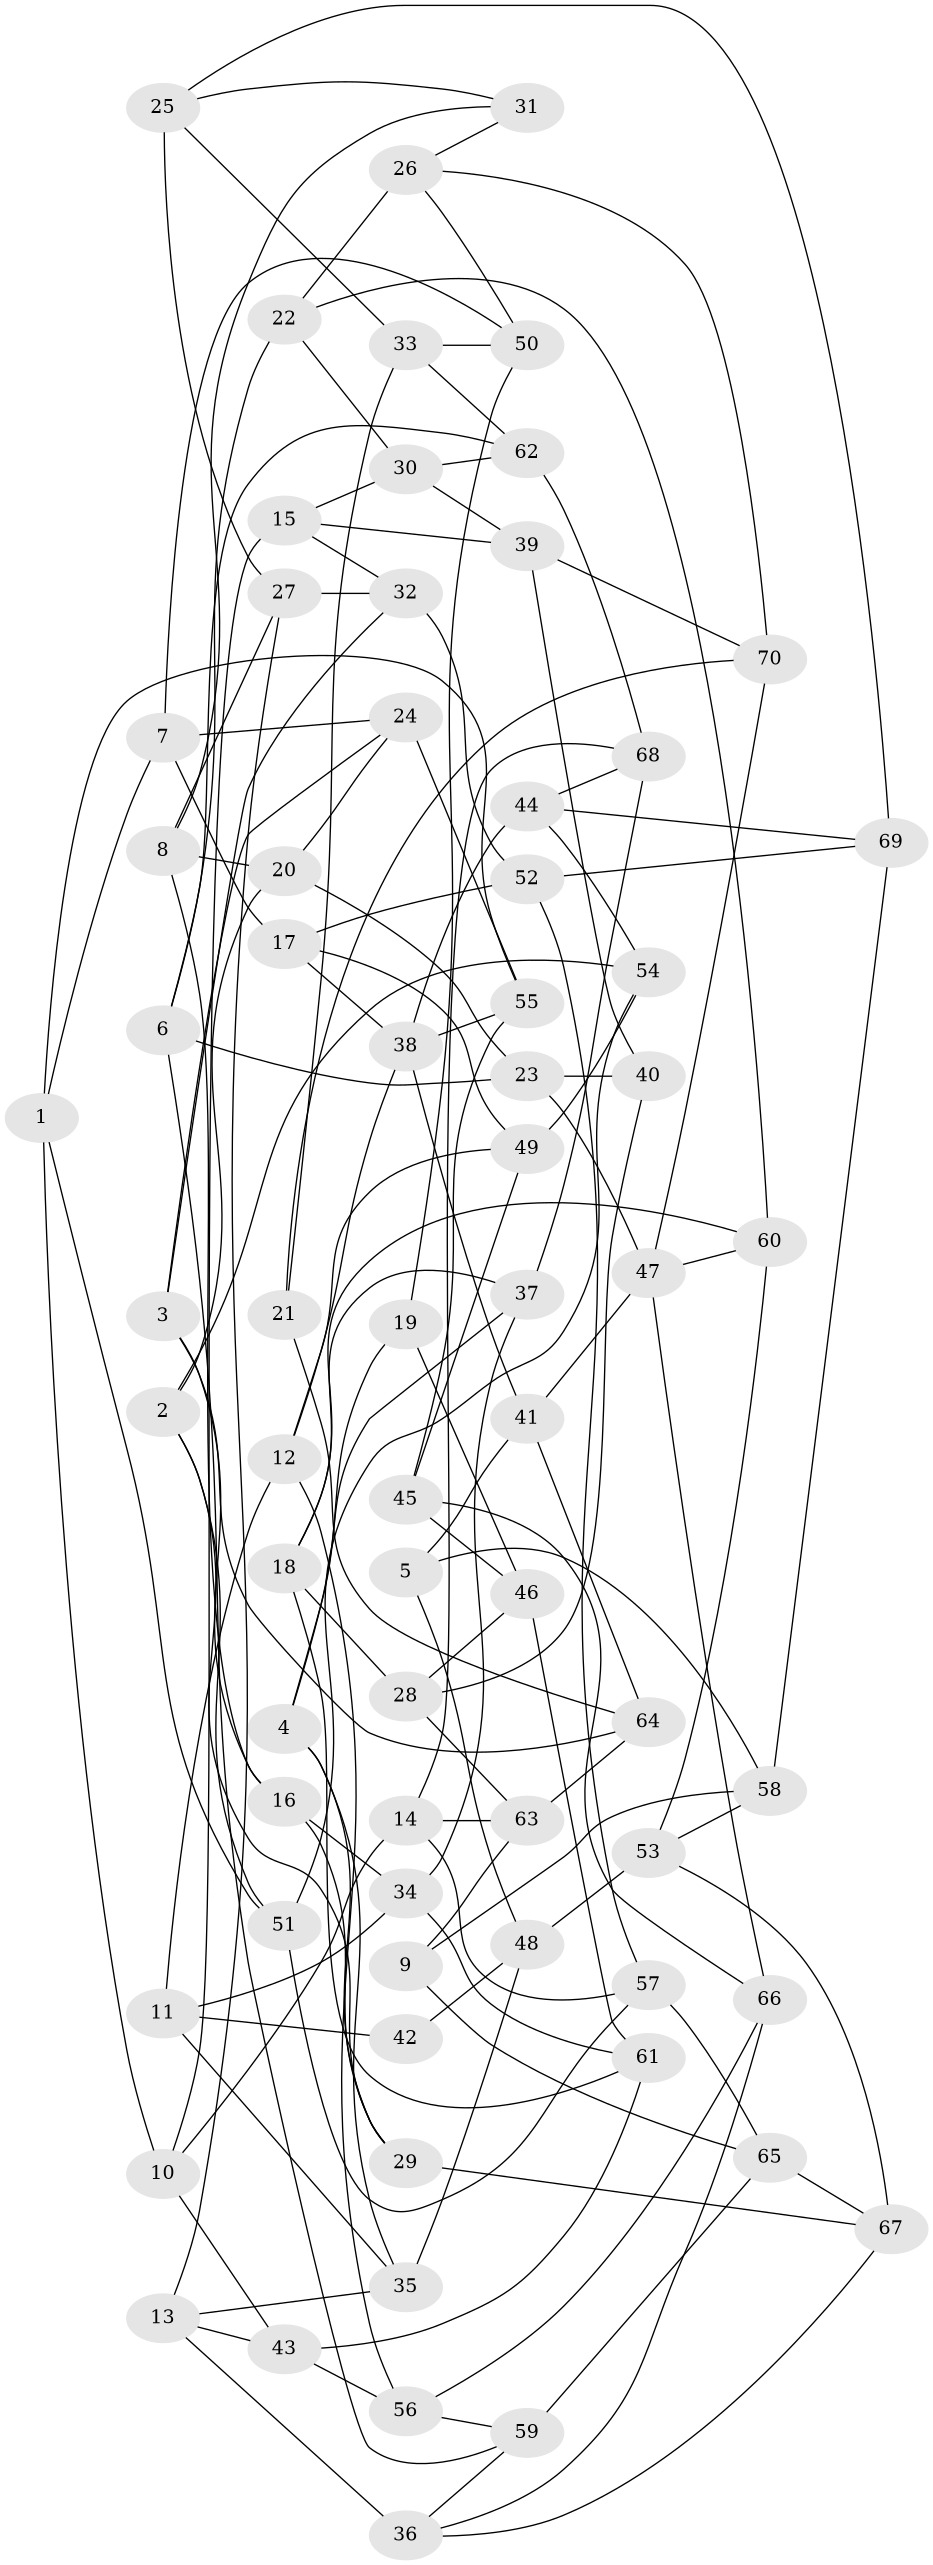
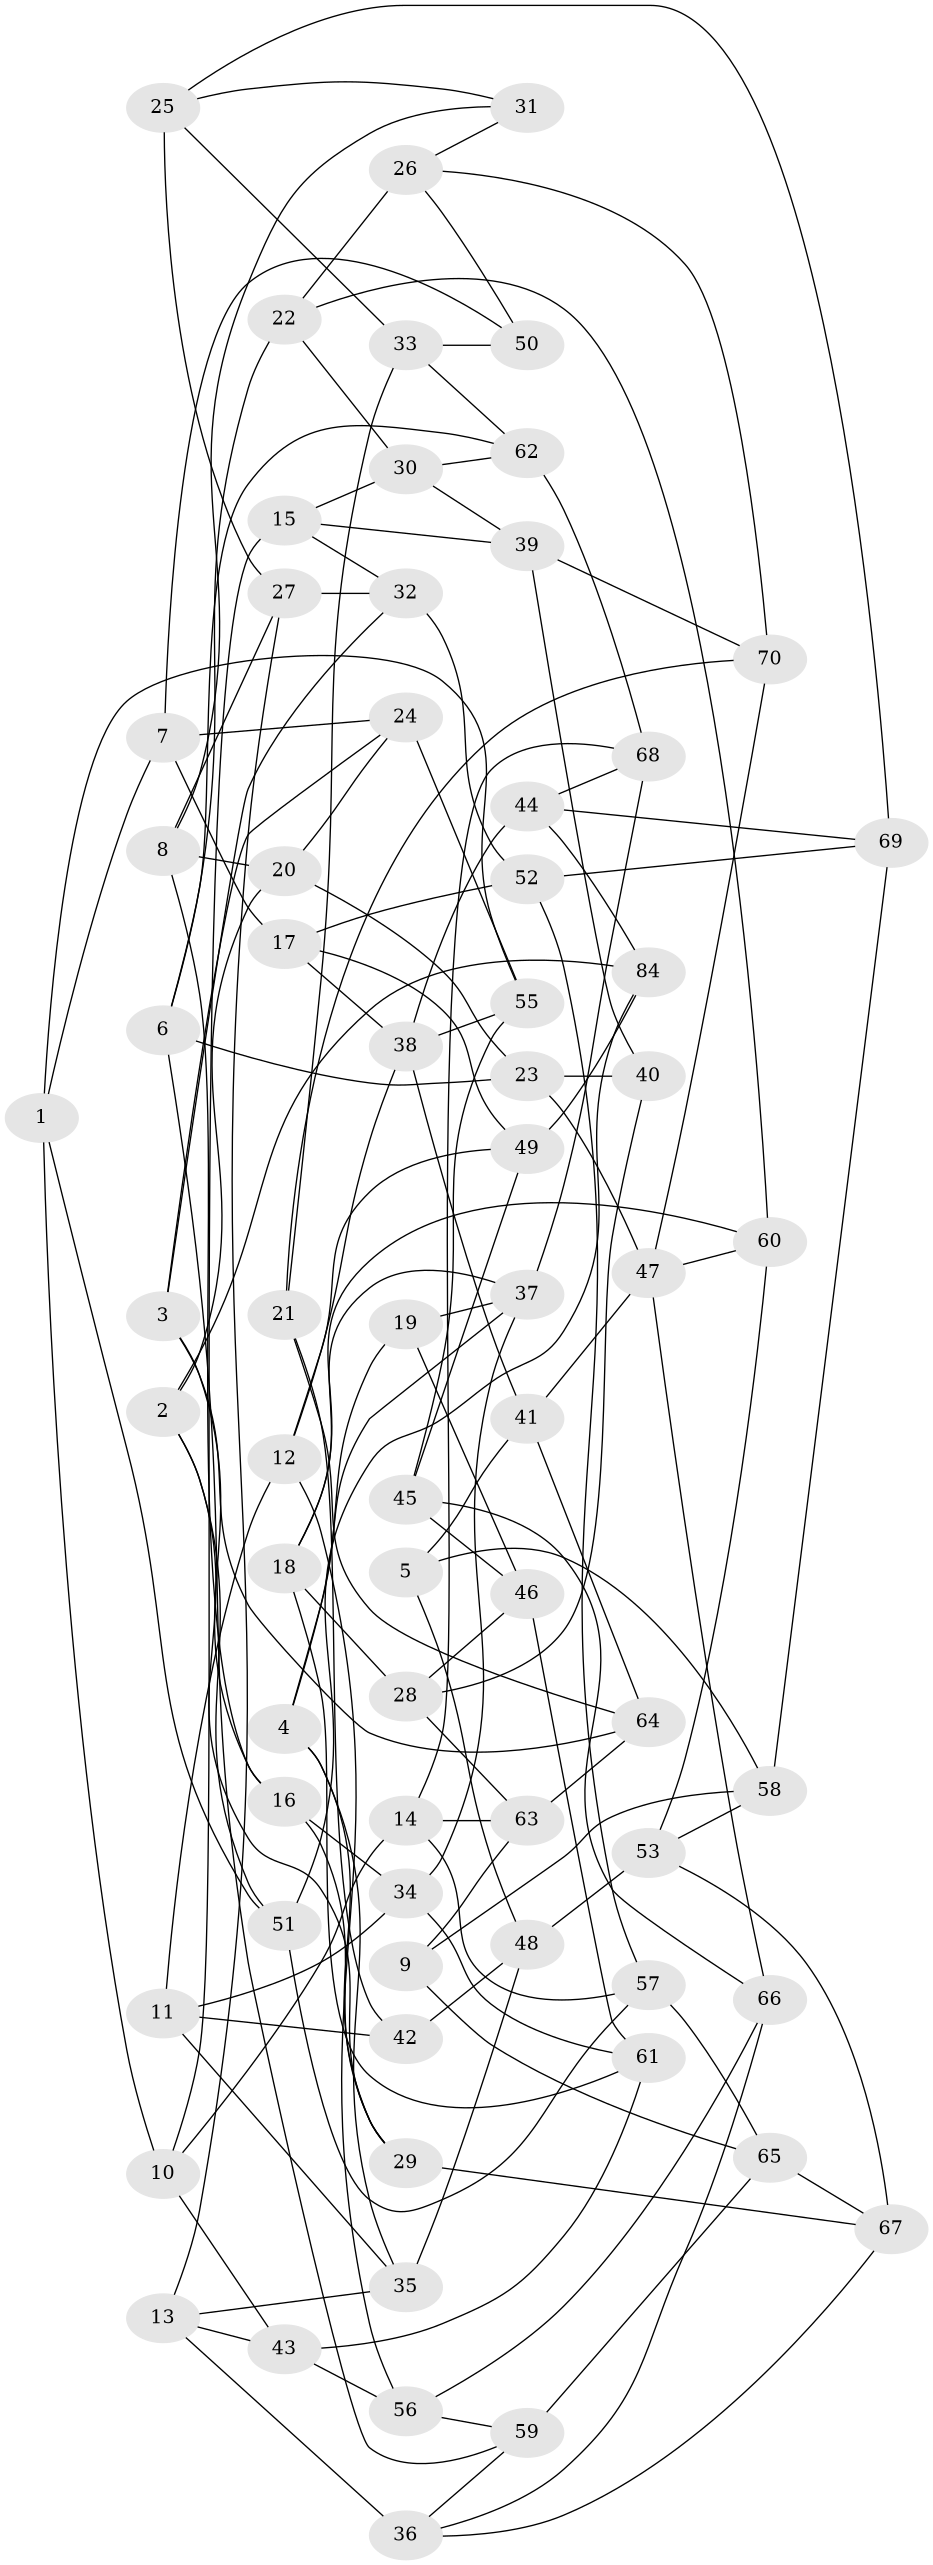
  graph {
    rankdir=LR
    node [color=gray90 style=filled]
    1
    7
    10
    51
    55
    24
    17
    50
    14
    15
    43
-   54
+   54 [label=84]
    57
    2
    20
    29
    23
    67
    3
    16
    32
    64
    34
    52
    4
    19
    35
    37
    46
    48
    68
    5
    41
    58
    47
    53
    69
    6
    22
    59
    62
    30
    60
    26
    40
    65
    38
    49
    8
    27
    31
    9
    63
    39
    56
    61
    11
    12
    42
    44
    66
    13
    36
    70
    18
    28
    21
    33
    25
    45
    1 -- 7
    1 -- 10
    1 -- 51
    1 -- 55
    7 -- 24
    7 -- 17
    7 -- 50
    10 -- 14
    10 -- 15
    10 -- 43
    51 -- 54
    51 -- 57
    24 -- 55
    17 -- 52
    17 -- 38
    17 -- 49
    14 -- 57
    14 -- 68
    14 -- 63
    15 -- 32
    15 -- 30
    15 -- 39
    43 -- 56
    43 -- 61
    57 -- 65
    2 -- 51
    2 -- 54
    2 -- 20
    2 -- 29
    20 -- 24
    20 -- 23
    29 -- 67
    23 -- 47
    23 -- 40
    3 -- 24
    3 -- 16
    3 -- 32
    3 -- 64
    16 -- 29
    16 -- 34
    32 -- 52
    34 -- 37
    34 -- 61
    52 -- 57
    52 -- 69
    4 -- 29
    4 -- 19
    4 -- 35
    4 -- 37
-   19 -- 50
+   19 -- 37
    19 -- 46
    35 -- 48
    37 -- 68
    46 -- 61
    48 -- 53
    5 -- 48
    5 -- 41
    5 -- 58
    41 -- 64
    41 -- 47
    58 -- 69
    47 -- 60
    47 -- 66
    47 -- 70
    53 -- 67
    53 -- 58
    53 -- 60
    6 -- 23
    6 -- 22
    6 -- 59
    6 -- 62
    22 -- 30
    22 -- 60
    22 -- 26
    59 -- 65
    62 -- 68
    30 -- 62
    30 -- 39
    26 -- 50
    26 -- 31
    26 -- 70
    65 -- 67
    38 -- 55
    38 -- 41
    38 -- 44
    49 -- 54
    8 -- 20
    8 -- 16
    8 -- 27
    8 -- 31
    27 -- 32
    9 -- 58
    9 -- 65
    9 -- 63
    63 -- 64
    39 -- 40
    39 -- 70
    56 -- 59
    56 -- 66
    11 -- 34
    11 -- 35
    11 -- 12
    11 -- 42
    12 -- 38
    12 -- 49
    12 -- 56
    42 -- 48
    44 -- 54
    44 -- 68
    44 -- 69
    13 -- 43
    13 -- 35
    13 -- 27
    13 -- 36
    36 -- 67
    36 -- 59
    36 -- 66
    18 -- 37
    18 -- 60
    18 -- 61
    18 -- 28
    28 -- 46
    28 -- 40
    28 -- 63
    21 -- 64
+   21 -- 42
    21 -- 70
    21 -- 33
    33 -- 50
    33 -- 62
    25 -- 69
    25 -- 27
    25 -- 31
    25 -- 33
    45 -- 55
    45 -- 46
    45 -- 49
    45 -- 66
  }
